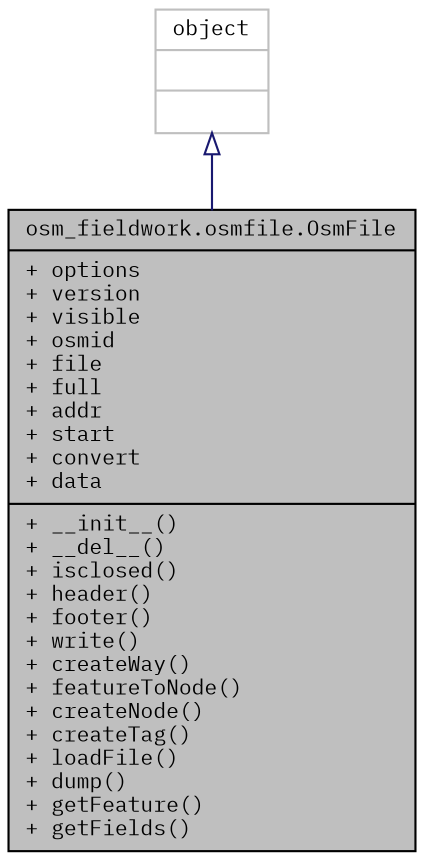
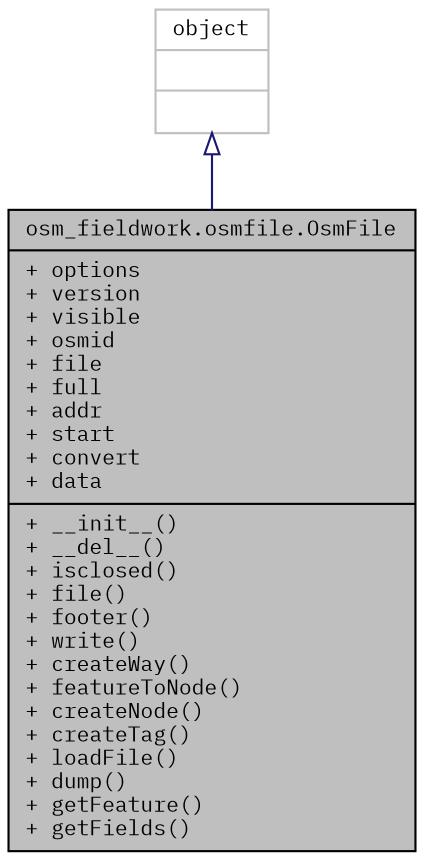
  digraph {
    fontname="IBM Plex Mono"
    node [fontname="IBM Plex Mono" fontsize=10 shape=record style=filled]
-   n1 [color=black fillcolor=grey75 fontcolor=black height=0.2 label="{osm_fieldwork.osmfile.OsmFile\n|+ options\l+ version\l+ visible\l+ osmid\l+ file\l+ full\l+ addr\l+ start\l+ convert\l+ data\l|+ __init__()\l+ __del__()\l+ isclosed()\l+ header()\l+ footer()\l+ write()\l+ createWay()\l+ featureToNode()\l+ createNode()\l+ createTag()\l+ loadFile()\l+ dump()\l+ getFeature()\l+ getFields()\l}" width=0.4]
+   n1 [color=black fillcolor=grey75 fontcolor=black height=0.2 label="{osm_fieldwork.osmfile.OsmFile\n|+ options\l+ version\l+ visible\l+ osmid\l+ file\l+ full\l+ addr\l+ start\l+ convert\l+ data\l|+ __init__()\l+ __del__()\l+ isclosed()\l+ file()\l+ footer()\l+ write()\l+ createWay()\l+ featureToNode()\l+ createNode()\l+ createTag()\l+ loadFile()\l+ dump()\l+ getFeature()\l+ getFields()\l}" width=0.4]
    n2 [color=grey75 fillcolor=white height=0.2 label="{object\n||}" width=0.4]
    n2 -> n1 [arrowtail=onormal color=midnightblue dir=back fontname="IBM Plex Mono" fontsize=10 labelfontname=Helvetica labelfontsize=10 style=solid]
  }
